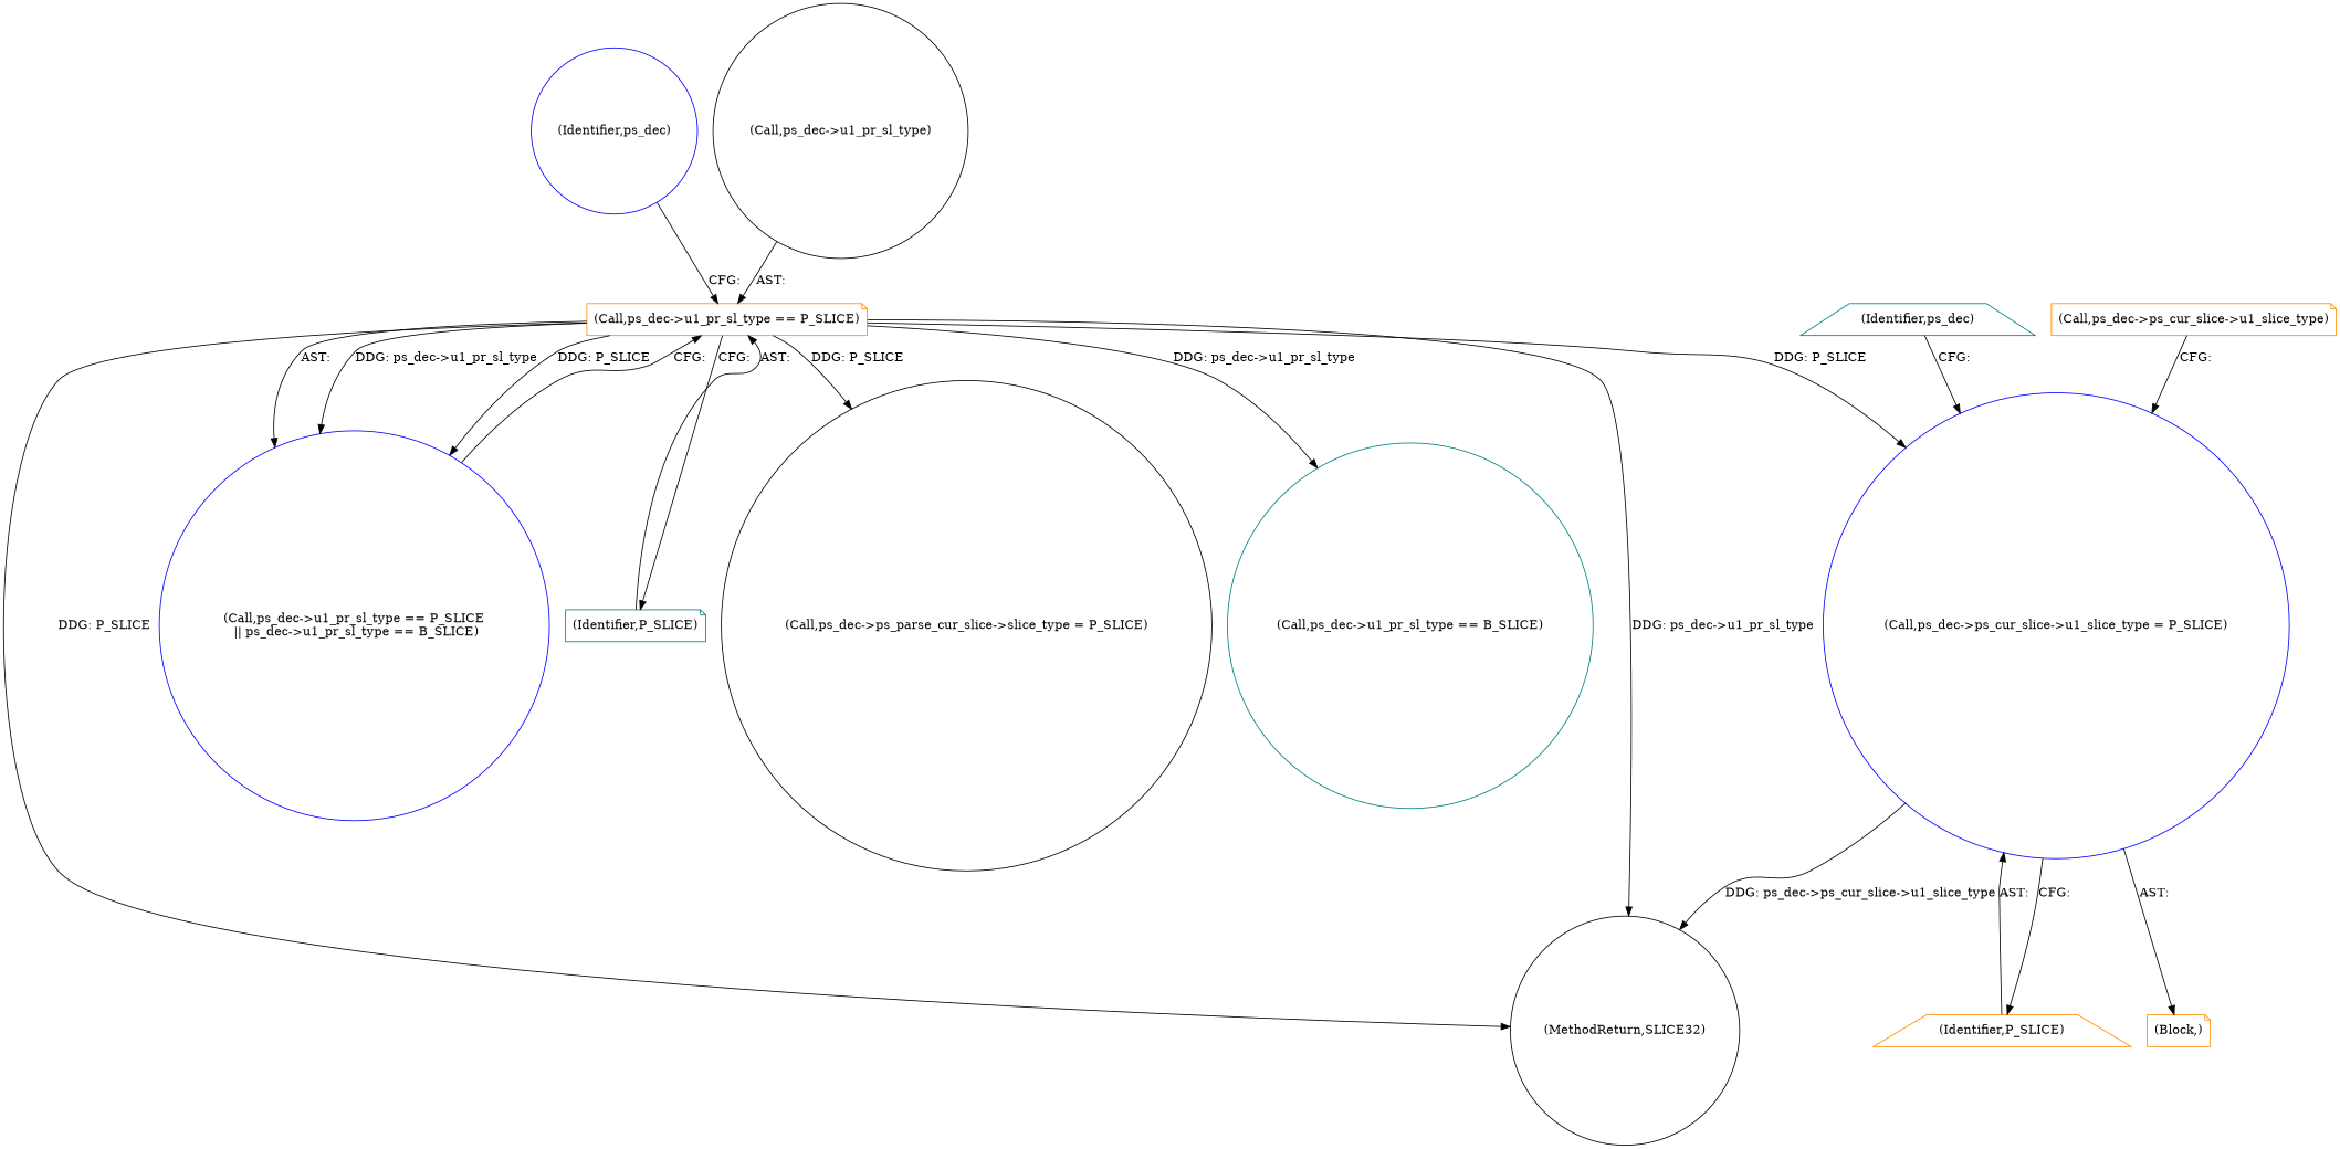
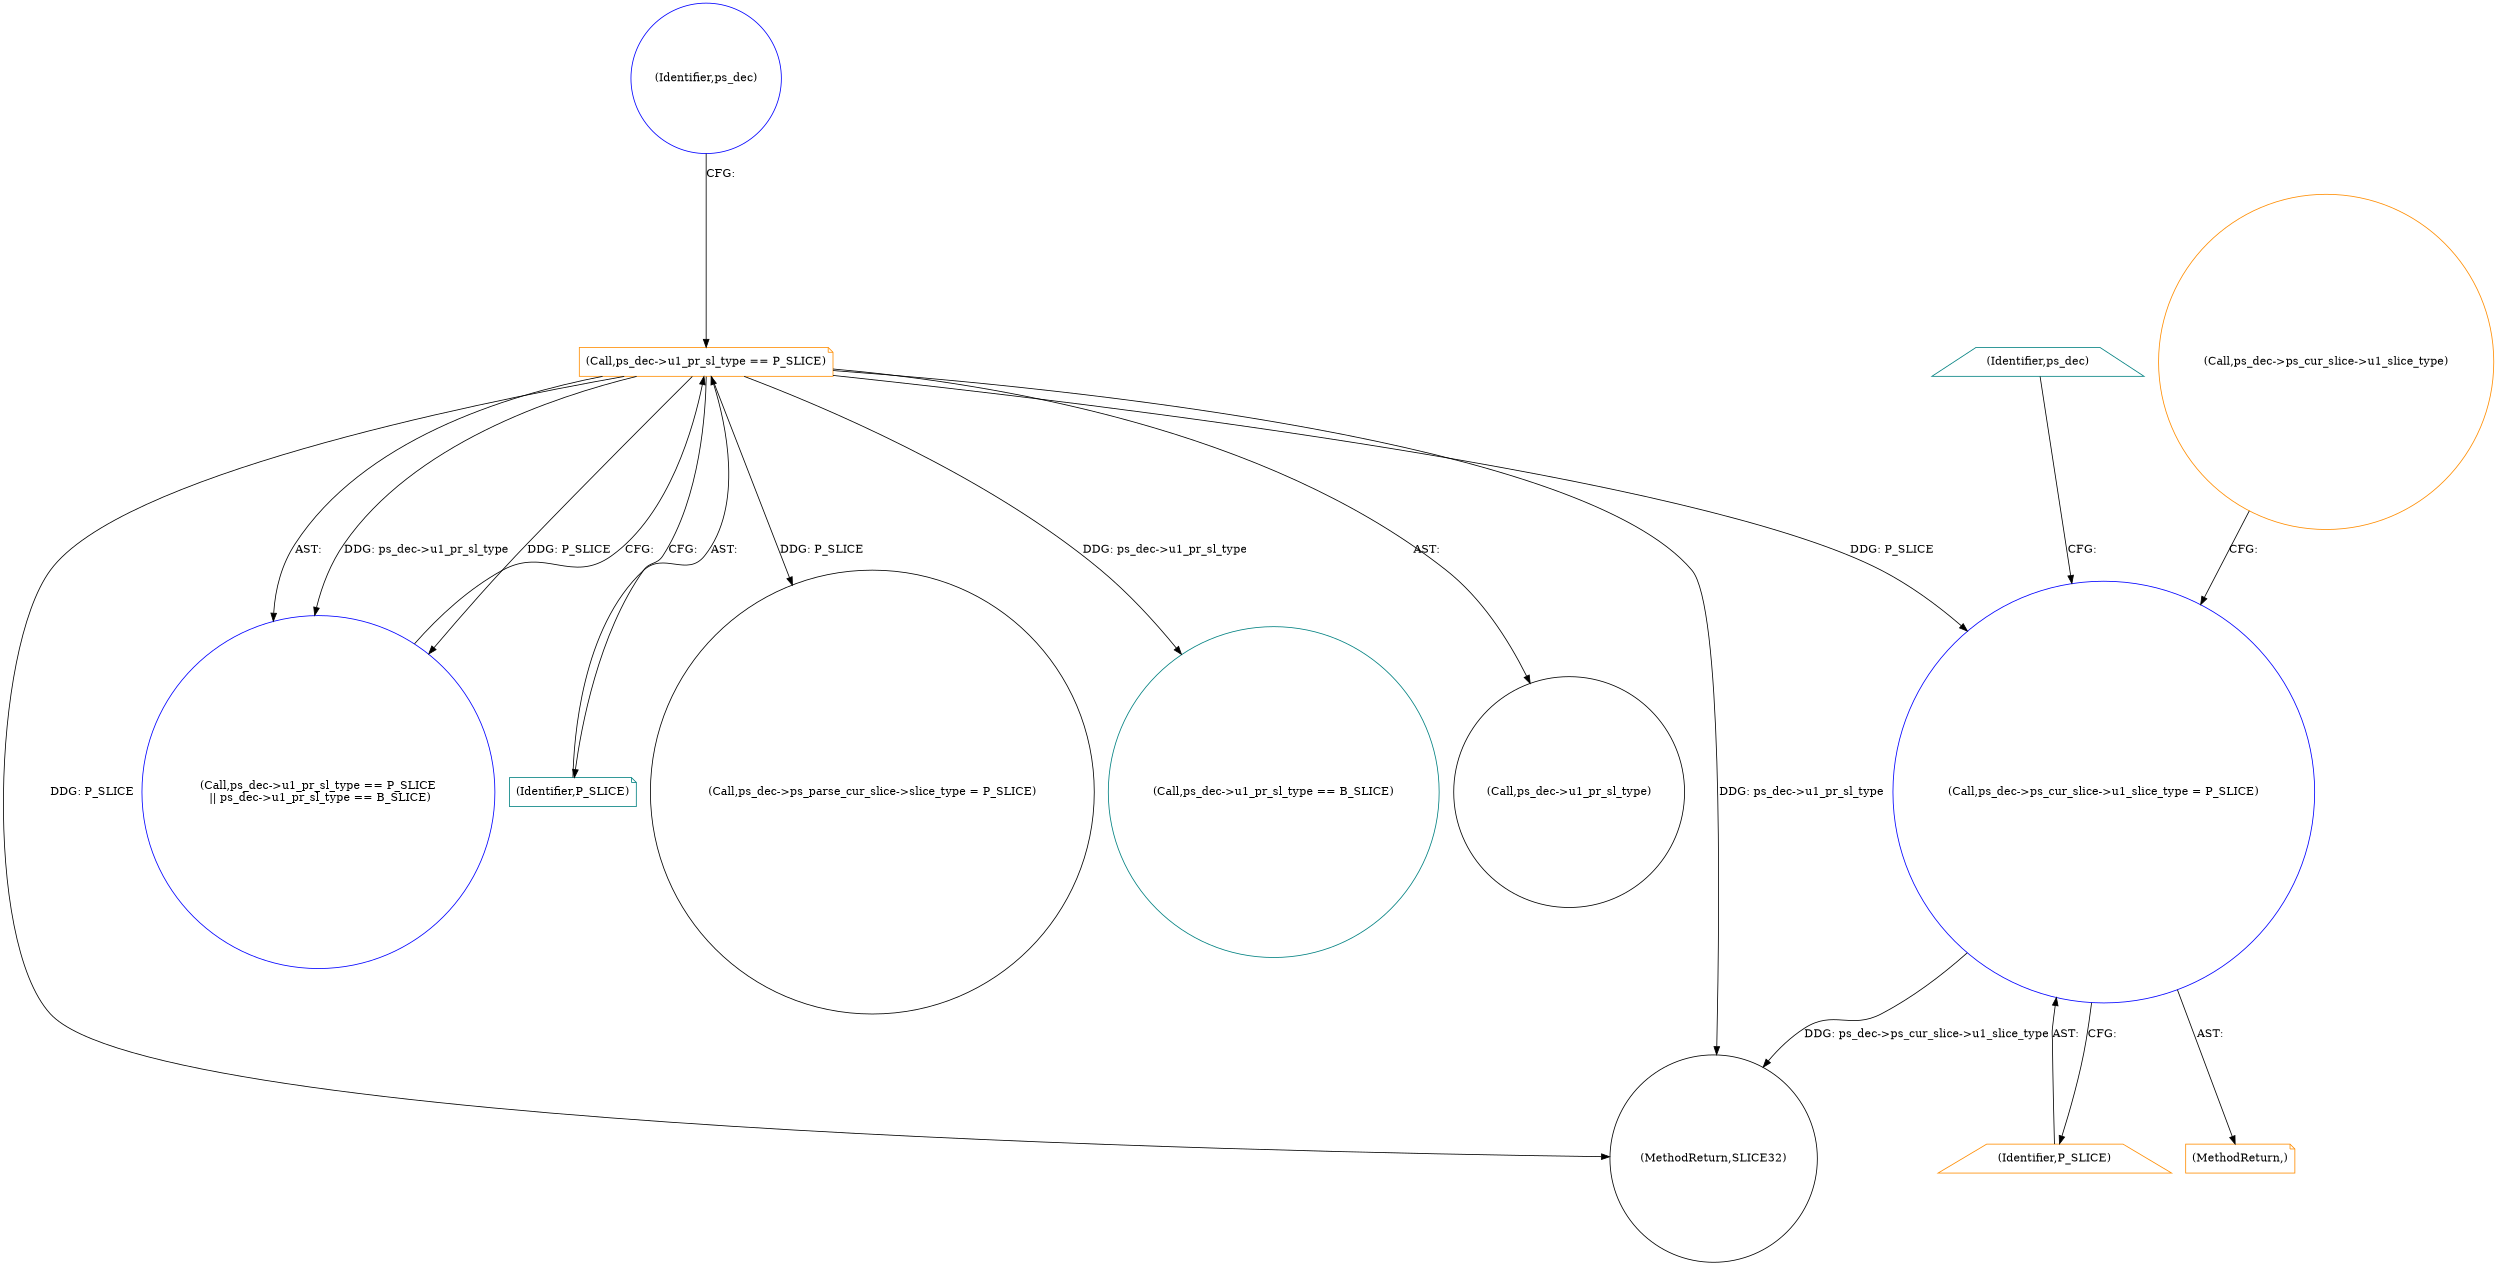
  digraph {
    node [color=darkorange shape=circle]
    n1 [color=blue label="(Call,ps_dec->ps_cur_slice->u1_slice_type = P_SLICE)"]
    n2 [color=black label="(MethodReturn,SLICE32)"]
-   n3 [label="(Block,)" shape=note]
+   n3 [label="(MethodReturn,)" shape=note]
    n4 [label="(Identifier,P_SLICE)" shape=trapezium]
    n5 [label="(Call,ps_dec->u1_pr_sl_type == P_SLICE)" shape=note]
    n6 [color=blue label="(Call,ps_dec->u1_pr_sl_type == P_SLICE\n || ps_dec->u1_pr_sl_type == B_SLICE)"]
    n7 [color=teal label="(Identifier,P_SLICE)" shape=note]
    n8 [color=black label="(Call,ps_dec->ps_parse_cur_slice->slice_type = P_SLICE)"]
    n9 [color=teal label="(Call,ps_dec->u1_pr_sl_type == B_SLICE)"]
    n10 [color=blue label="(Identifier,ps_dec)"]
    n11 [color=teal label="(Identifier,ps_dec)" shape=trapezium]
    n12 [color=black label="(Call,ps_dec->u1_pr_sl_type)"]
-   n13 [label="(Call,ps_dec->ps_cur_slice->u1_slice_type)" shape=note]
+   n13 [label="(Call,ps_dec->ps_cur_slice->u1_slice_type)"]
    n1 -> n2 [label="DDG: ps_dec->ps_cur_slice->u1_slice_type"]
    n1 -> n3 [label="AST: "]
    n1 -> n4 [label="CFG: "]
    n4 -> n1 [label="AST: "]
    n5 -> n1 [label="DDG: P_SLICE"]
    n5 -> n2 [label="DDG: ps_dec->u1_pr_sl_type"]
    n5 -> n2 [label="DDG: P_SLICE"]
    n5 -> n6 [label="AST: "]
    n5 -> n6 [label="DDG: ps_dec->u1_pr_sl_type"]
    n5 -> n6 [label="DDG: P_SLICE"]
    n5 -> n7 [label="CFG: "]
    n5 -> n8 [label="DDG: P_SLICE"]
    n5 -> n9 [label="DDG: ps_dec->u1_pr_sl_type"]
    n6 -> n5 [label="CFG: "]
    n7 -> n5 [label="AST: "]
    n10 -> n5 [label="CFG: "]
    n11 -> n1 [label="CFG: "]
-   n12 -> n5 [label="AST: "]
+   n5 -> n12 [label="AST: "]
    n13 -> n1 [label="CFG: "]
  }
